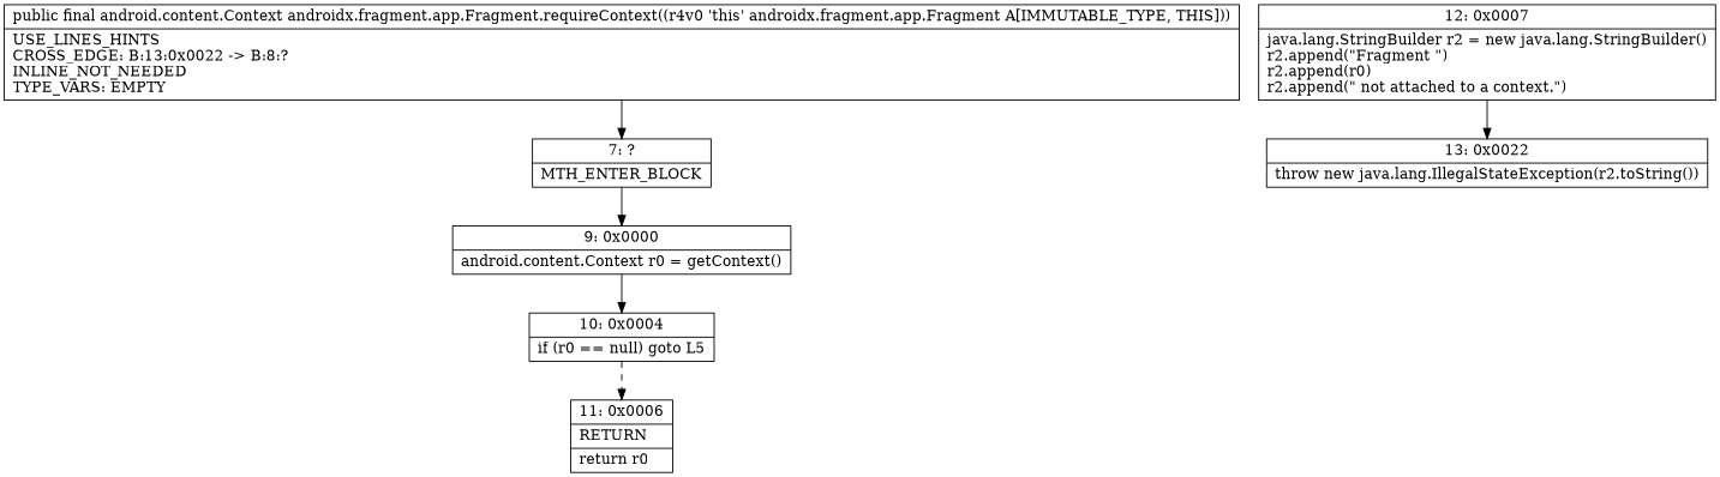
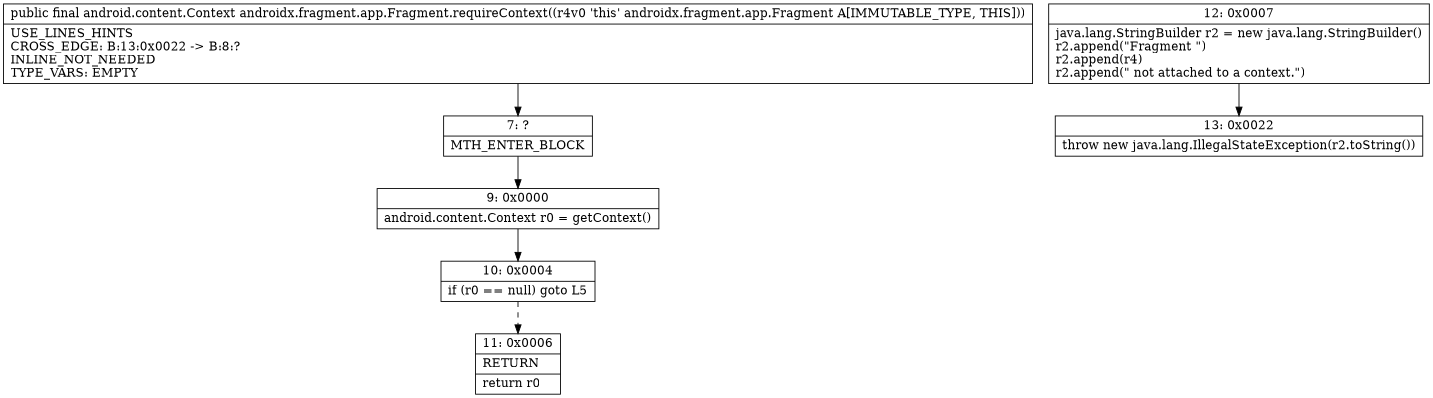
  digraph {
    node [shape=record]
    n1 [label="{7\:\ ?|MTH_ENTER_BLOCK\l}"]
    n2 [label="{9\:\ 0x0000|android.content.Context r0 = getContext()\l}"]
    n3 [label="{10\:\ 0x0004|if (r0 == null) goto L5\l}"]
    n4 [label="{11\:\ 0x0006|RETURN\l|return r0\l}"]
-   n5 [label="{12\:\ 0x0007|java.lang.StringBuilder r2 = new java.lang.StringBuilder()\lr2.append(\"Fragment \")\lr2.append(r0)\lr2.append(\" not attached to a context.\")\l}"]
+   n5 [label="{12\:\ 0x0007|java.lang.StringBuilder r2 = new java.lang.StringBuilder()\lr2.append(\"Fragment \")\lr2.append(r4)\lr2.append(\" not attached to a context.\")\l}"]
    n6 [label="{13\:\ 0x0022|throw new java.lang.IllegalStateException(r2.toString())\l}"]
    n7 [label="{public final android.content.Context androidx.fragment.app.Fragment.requireContext((r4v0 'this' androidx.fragment.app.Fragment A[IMMUTABLE_TYPE, THIS]))  | USE_LINES_HINTS\lCROSS_EDGE: B:13:0x0022 \-\> B:8:?\lINLINE_NOT_NEEDED\lTYPE_VARS: EMPTY\l}"]
    n1 -> n2
    n2 -> n3
    n3 -> n4 [style=dashed]
    n5 -> n6
    n7 -> n1
  }
